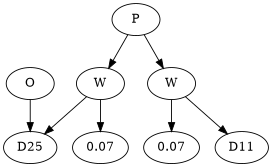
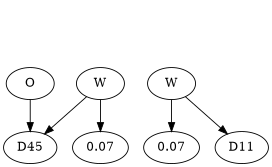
  digraph {
    n1 [label=O]
-   n2 [label=D25]
-   n3 [label=P]
+   n2 [label=D45]
    n4 [label=W]
    n5 [label=W]
    n6 [label=0.07]
    n7 [label=0.07]
    n8 [label=D11]
    n1 -> n2
-   n3 -> n4
-   n3 -> n5
    n4 -> n2
    n4 -> n6
    n5 -> n7
    n5 -> n8
  }
